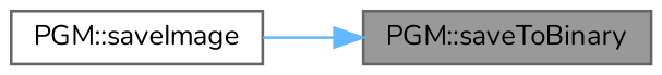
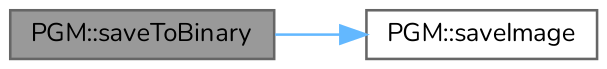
  digraph {
    rankdir=RL
    fontname=Nunito
    node [fontname=Nunito fontsize=10 shape=box style=filled]
    n1 [color=gray40 fillcolor=grey60 fontcolor=black height=0.2 label="PGM::saveToBinary" width=0.4]
    n2 [color=grey40 fillcolor=white height=0.2 label="PGM::saveImage" width=0.4]
-   n1 -> n2 [color=steelblue1 dir=back fontname=Nunito fontsize=10 labelfontname=Helvetica labelfontsize=10 style=solid]
+   n2 -> n1 [color=steelblue1 dir=back fontname=Nunito fontsize=10 labelfontname=Helvetica labelfontsize=10 style=solid]
  }
